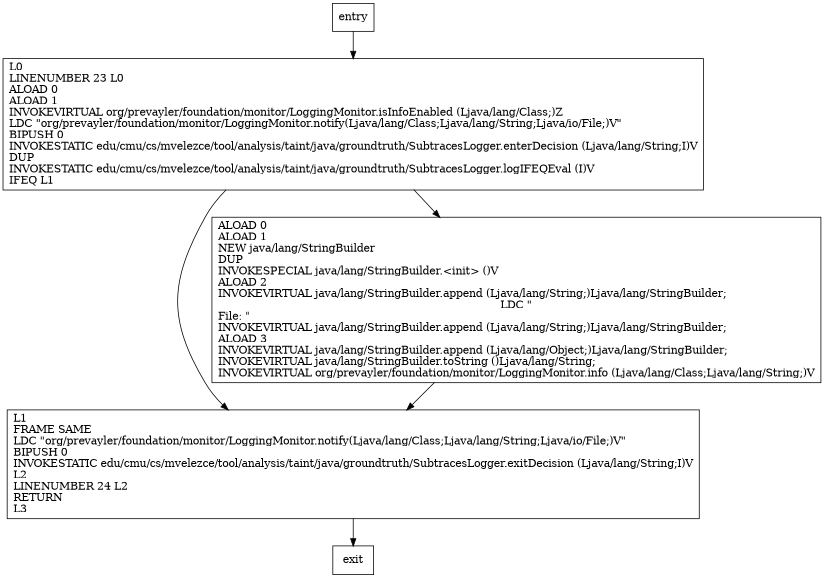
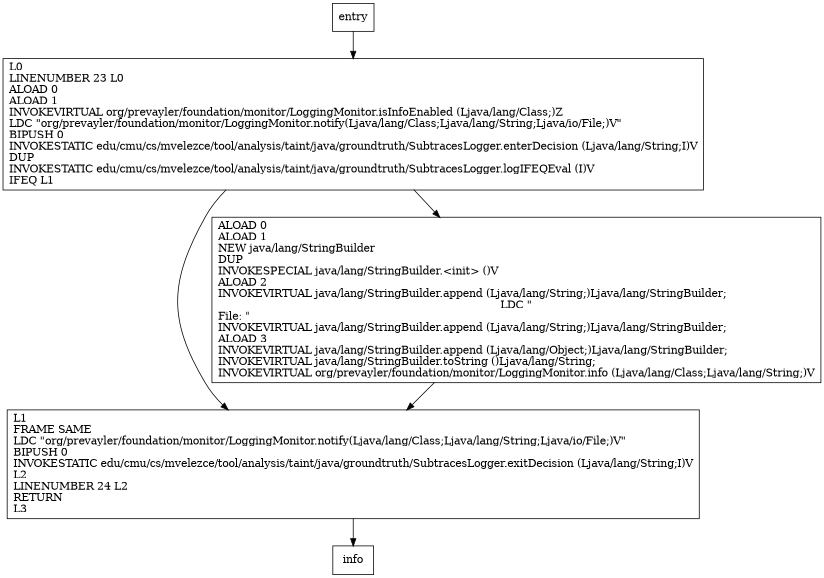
  digraph {
    node [shape=record]
    n1 [label="L0\lLINENUMBER 23 L0\lALOAD 0\lALOAD 1\lINVOKEVIRTUAL org/prevayler/foundation/monitor/LoggingMonitor.isInfoEnabled (Ljava/lang/Class;)Z\lLDC \"org/prevayler/foundation/monitor/LoggingMonitor.notify(Ljava/lang/Class;Ljava/lang/String;Ljava/io/File;)V\"\lBIPUSH 0\lINVOKESTATIC edu/cmu/cs/mvelezce/tool/analysis/taint/java/groundtruth/SubtracesLogger.enterDecision (Ljava/lang/String;I)V\lDUP\lINVOKESTATIC edu/cmu/cs/mvelezce/tool/analysis/taint/java/groundtruth/SubtracesLogger.logIFEQEval (I)V\lIFEQ L1\l"]
    n2 [label="L1\lFRAME SAME\lLDC \"org/prevayler/foundation/monitor/LoggingMonitor.notify(Ljava/lang/Class;Ljava/lang/String;Ljava/io/File;)V\"\lBIPUSH 0\lINVOKESTATIC edu/cmu/cs/mvelezce/tool/analysis/taint/java/groundtruth/SubtracesLogger.exitDecision (Ljava/lang/String;I)V\lL2\lLINENUMBER 24 L2\lRETURN\lL3\l"]
    n3 [label="ALOAD 0\lALOAD 1\lNEW java/lang/StringBuilder\lDUP\lINVOKESPECIAL java/lang/StringBuilder.\<init\> ()V\lALOAD 2\lINVOKEVIRTUAL java/lang/StringBuilder.append (Ljava/lang/String;)Ljava/lang/StringBuilder;\lLDC \"\nFile: \"\lINVOKEVIRTUAL java/lang/StringBuilder.append (Ljava/lang/String;)Ljava/lang/StringBuilder;\lALOAD 3\lINVOKEVIRTUAL java/lang/StringBuilder.append (Ljava/lang/Object;)Ljava/lang/StringBuilder;\lINVOKEVIRTUAL java/lang/StringBuilder.toString ()Ljava/lang/String;\lINVOKEVIRTUAL org/prevayler/foundation/monitor/LoggingMonitor.info (Ljava/lang/Class;Ljava/lang/String;)V\l"]
-   exit
+   exit [label=info]
    entry
    n1 -> n2
    n1 -> n3
    n2 -> exit
    n3 -> n2
    entry -> n1
  }
